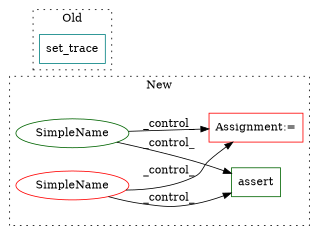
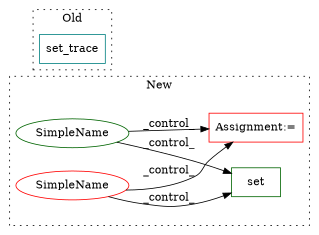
  digraph {
    rankdir=LR
    node [a=42 shape=box color=darkgreen]
-   n1 [a=6 l=7 label=assert s=5440]
+   n1 [a=6 l=7 label=set s=5440]
    n2 [label=SimpleName shape=ellipse]
    n3 [a=7 l=18 label="Assignment:=" s=5494 color=red]
    n4 [label=SimpleName shape=ellipse color=red]
    n5 [a=32 l=11 label=set_trace s=3370 color=teal]
    subgraph cluster_1 {
      label=New
      style=dotted
      n1
      n2
      n3
      n4
    }
    subgraph cluster_2 {
      label=Old
      style=dotted
      n5
    }
    n2 -> n1 [label=_control_]
    n2 -> n3 [label=_control_]
    n4 -> n1 [label=_control_]
    n4 -> n3 [label=_control_]
  }
